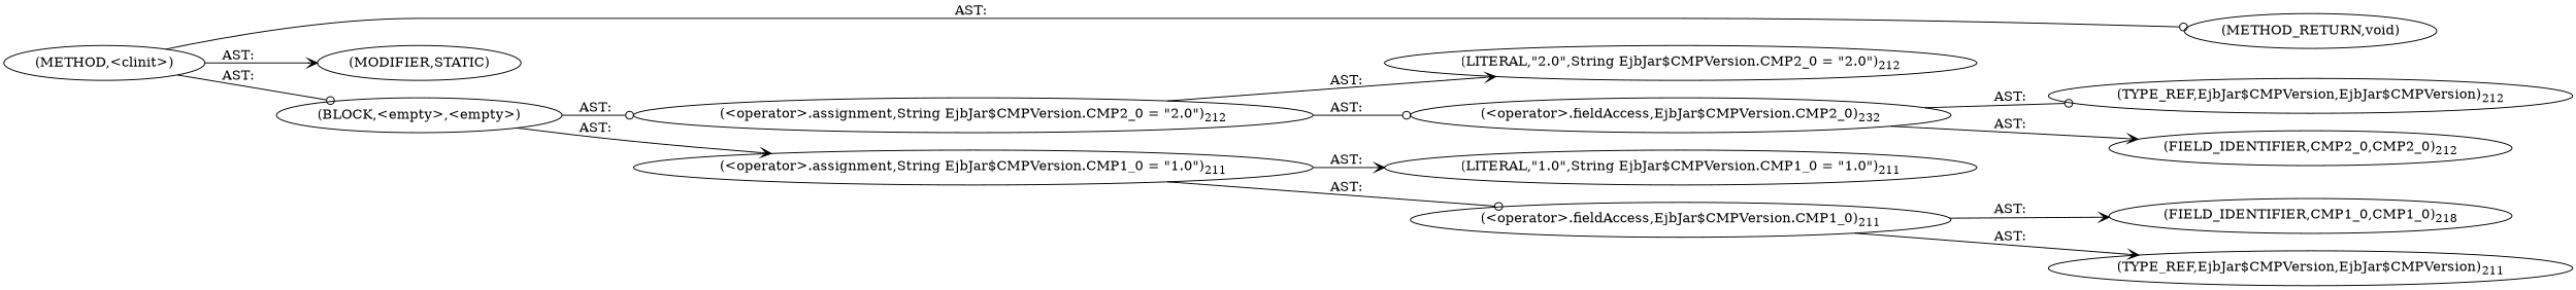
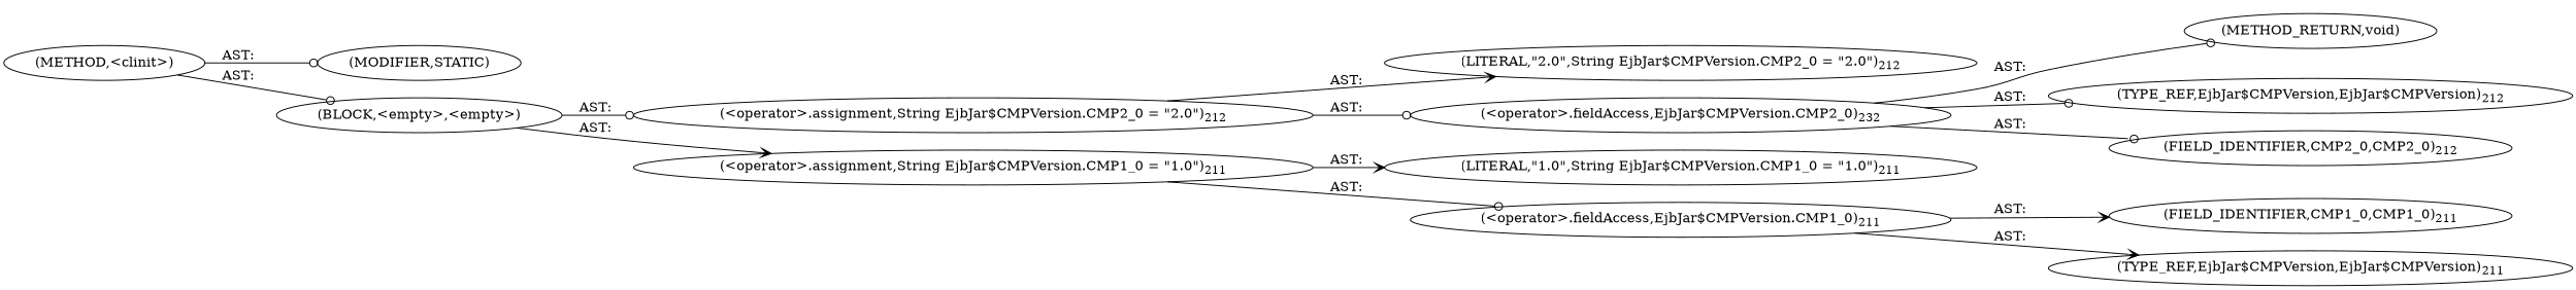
  digraph {
    rankdir=LR
    edge [arrowhead=odot]
    n1 [label=<(METHOD,&lt;clinit&gt;)>]
    n2 [label=<(BLOCK,&lt;empty&gt;,&lt;empty&gt;)>]
    n3 [label=<(MODIFIER,STATIC)>]
    n4 [label=<(METHOD_RETURN,void)>]
    n5 [label=<(&lt;operator&gt;.assignment,String EjbJar$CMPVersion.CMP1_0 = &quot;1.0&quot;)<SUB>211</SUB>>]
    n6 [label=<(&lt;operator&gt;.assignment,String EjbJar$CMPVersion.CMP2_0 = &quot;2.0&quot;)<SUB>212</SUB>>]
    n7 [label=<(&lt;operator&gt;.fieldAccess,EjbJar$CMPVersion.CMP1_0)<SUB>211</SUB>>]
    n8 [label=<(LITERAL,&quot;1.0&quot;,String EjbJar$CMPVersion.CMP1_0 = &quot;1.0&quot;)<SUB>211</SUB>>]
    n9 [label=<(&lt;operator&gt;.fieldAccess,EjbJar$CMPVersion.CMP2_0)<SUB>232</SUB>>]
    n10 [label=<(LITERAL,&quot;2.0&quot;,String EjbJar$CMPVersion.CMP2_0 = &quot;2.0&quot;)<SUB>212</SUB>>]
    n11 [label=<(TYPE_REF,EjbJar$CMPVersion,EjbJar$CMPVersion)<SUB>211</SUB>>]
-   n12 [label=<(FIELD_IDENTIFIER,CMP1_0,CMP1_0)<SUB>218</SUB>>]
+   n12 [label=<(FIELD_IDENTIFIER,CMP1_0,CMP1_0)<SUB>211</SUB>>]
    n13 [label=<(TYPE_REF,EjbJar$CMPVersion,EjbJar$CMPVersion)<SUB>212</SUB>>]
    n14 [label=<(FIELD_IDENTIFIER,CMP2_0,CMP2_0)<SUB>212</SUB>>]
    n1 -> n2 [label="AST: "]
-   n1 -> n3 [arrowhead=vee label="AST: "]
-   n1 -> n4 [label="AST: "]
+   n1 -> n3 [label="AST: "]
+   n9 -> n4 [label="AST: "]
    n2 -> n5 [arrowhead=vee label="AST: "]
    n2 -> n6 [label="AST: "]
    n5 -> n7 [label="AST: "]
    n5 -> n8 [arrowhead=vee label="AST: "]
    n6 -> n9 [label="AST: "]
    n6 -> n10 [arrowhead=vee label="AST: "]
    n7 -> n11 [arrowhead=vee label="AST: "]
    n7 -> n12 [arrowhead=vee label="AST: "]
    n9 -> n13 [label="AST: "]
-   n9 -> n14 [arrowhead=vee label="AST: "]
+   n9 -> n14 [label="AST: "]
  }
